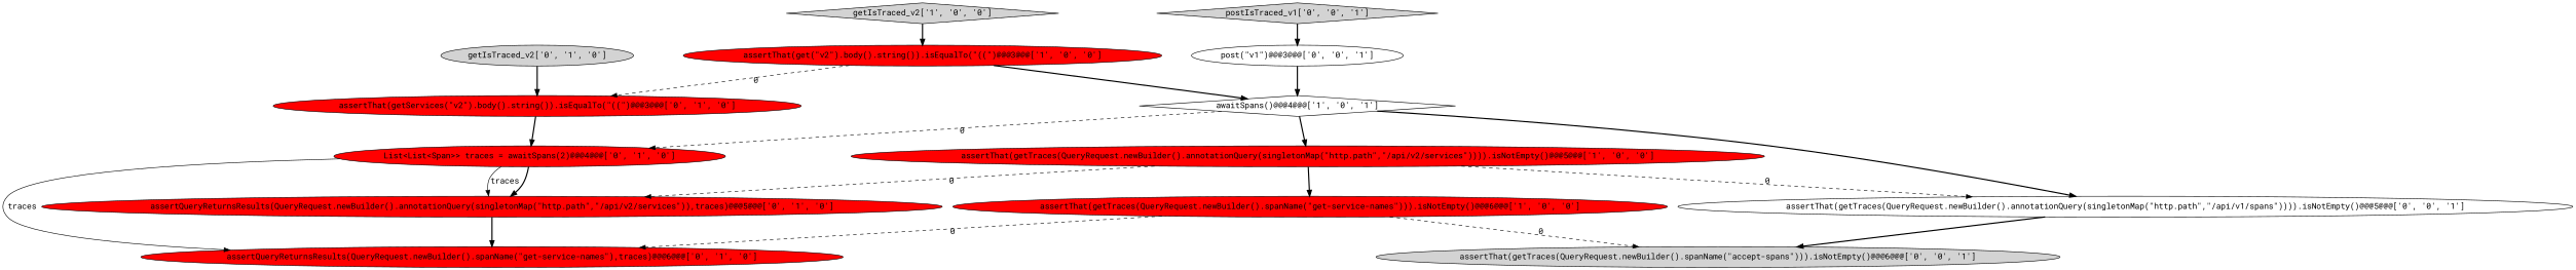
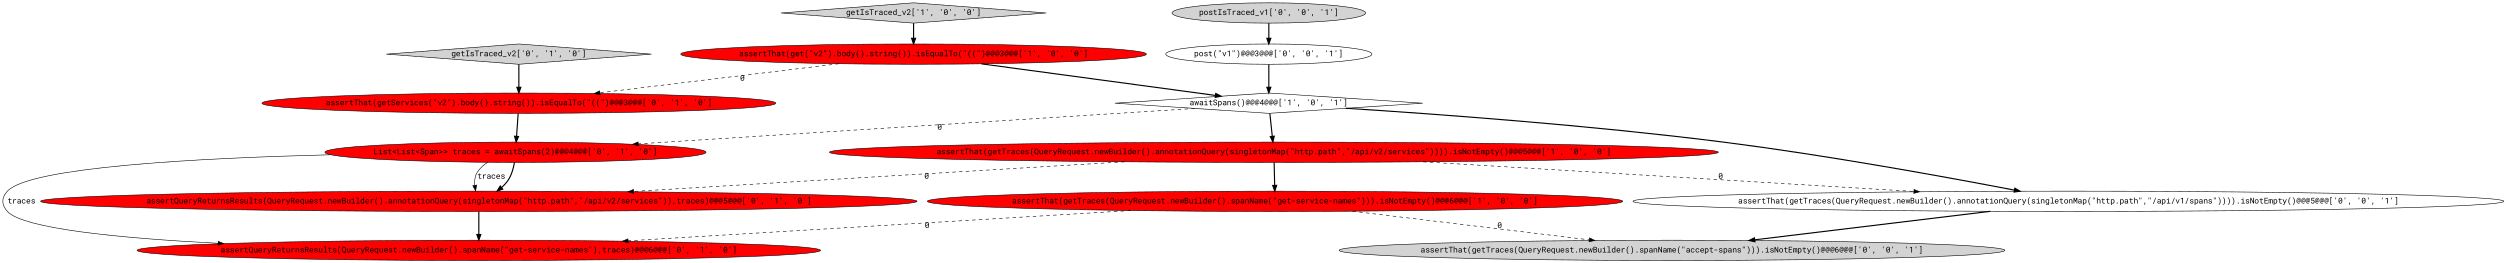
  digraph {
    fontname="Roboto Mono"
    node [fillcolor=red fontname="Roboto Mono" shape=ellipse style=filled]
    edge [fontname="Roboto Mono" style=bold]
    n1 [label="assertThat(getTraces(QueryRequest.newBuilder().annotationQuery(singletonMap(\"http.path\",\"/api/v2/services\")))).isNotEmpty()@@@5@@@['1', '0', '0']"]
    n2 [fillcolor=white label="assertThat(getTraces(QueryRequest.newBuilder().annotationQuery(singletonMap(\"http.path\",\"/api/v1/spans\")))).isNotEmpty()@@@5@@@['0', '0', '1']"]
    n3 [label="assertQueryReturnsResults(QueryRequest.newBuilder().annotationQuery(singletonMap(\"http.path\",\"/api/v2/services\")),traces)@@@5@@@['0', '1', '0']"]
    n4 [label="assertThat(getTraces(QueryRequest.newBuilder().spanName(\"get-service-names\"))).isNotEmpty()@@@6@@@['1', '0', '0']"]
    n5 [fillcolor=lightgray label="assertThat(getTraces(QueryRequest.newBuilder().spanName(\"accept-spans\"))).isNotEmpty()@@@6@@@['0', '0', '1']"]
    n6 [label="assertQueryReturnsResults(QueryRequest.newBuilder().spanName(\"get-service-names\"),traces)@@@6@@@['0', '1', '0']"]
    n7 [label="assertThat(getServices(\"v2\").body().string()).isEqualTo(\"((\")@@@3@@@['0', '1', '0']"]
    n8 [label="List<List<Span>> traces = awaitSpans(2)@@@4@@@['0', '1', '0']"]
    n9 [fillcolor=white label="post(\"v1\")@@@3@@@['0', '0', '1']"]
    n10 [fillcolor=white label="awaitSpans()@@@4@@@['1', '0', '1']" shape=diamond]
-   n11 [fillcolor=lightgray label="postIsTraced_v1['0', '0', '1']" shape=diamond]
+   n11 [fillcolor=lightgray label="postIsTraced_v1['0', '0', '1']"]
    n12 [fillcolor=lightgray label="getIsTraced_v2['1', '0', '0']" shape=diamond]
    n13 [label="assertThat(get(\"v2\").body().string()).isEqualTo(\"((\")@@@3@@@['1', '0', '0']"]
-   n14 [fillcolor=lightgray label="getIsTraced_v2['0', '1', '0']"]
+   n14 [fillcolor=lightgray label="getIsTraced_v2['0', '1', '0']" shape=diamond]
    n1 -> n2 [label=0 style=dashed]
    n1 -> n3 [label=0 style=dashed]
    n1 -> n4
    n2 -> n5
    n3 -> n6
    n4 -> n5 [label=0 style=dashed]
    n4 -> n6 [label=0 style=dashed]
    n7 -> n8
    n8 -> n3
    n8 -> n3 [label=traces style=solid]
    n8 -> n6 [label=traces style=solid]
    n9 -> n10
    n10 -> n1
    n10 -> n2
    n10 -> n8 [label=0 style=dashed]
    n11 -> n9
    n12 -> n13
    n13 -> n7 [label=0 style=dashed]
    n13 -> n10
    n14 -> n7
  }
